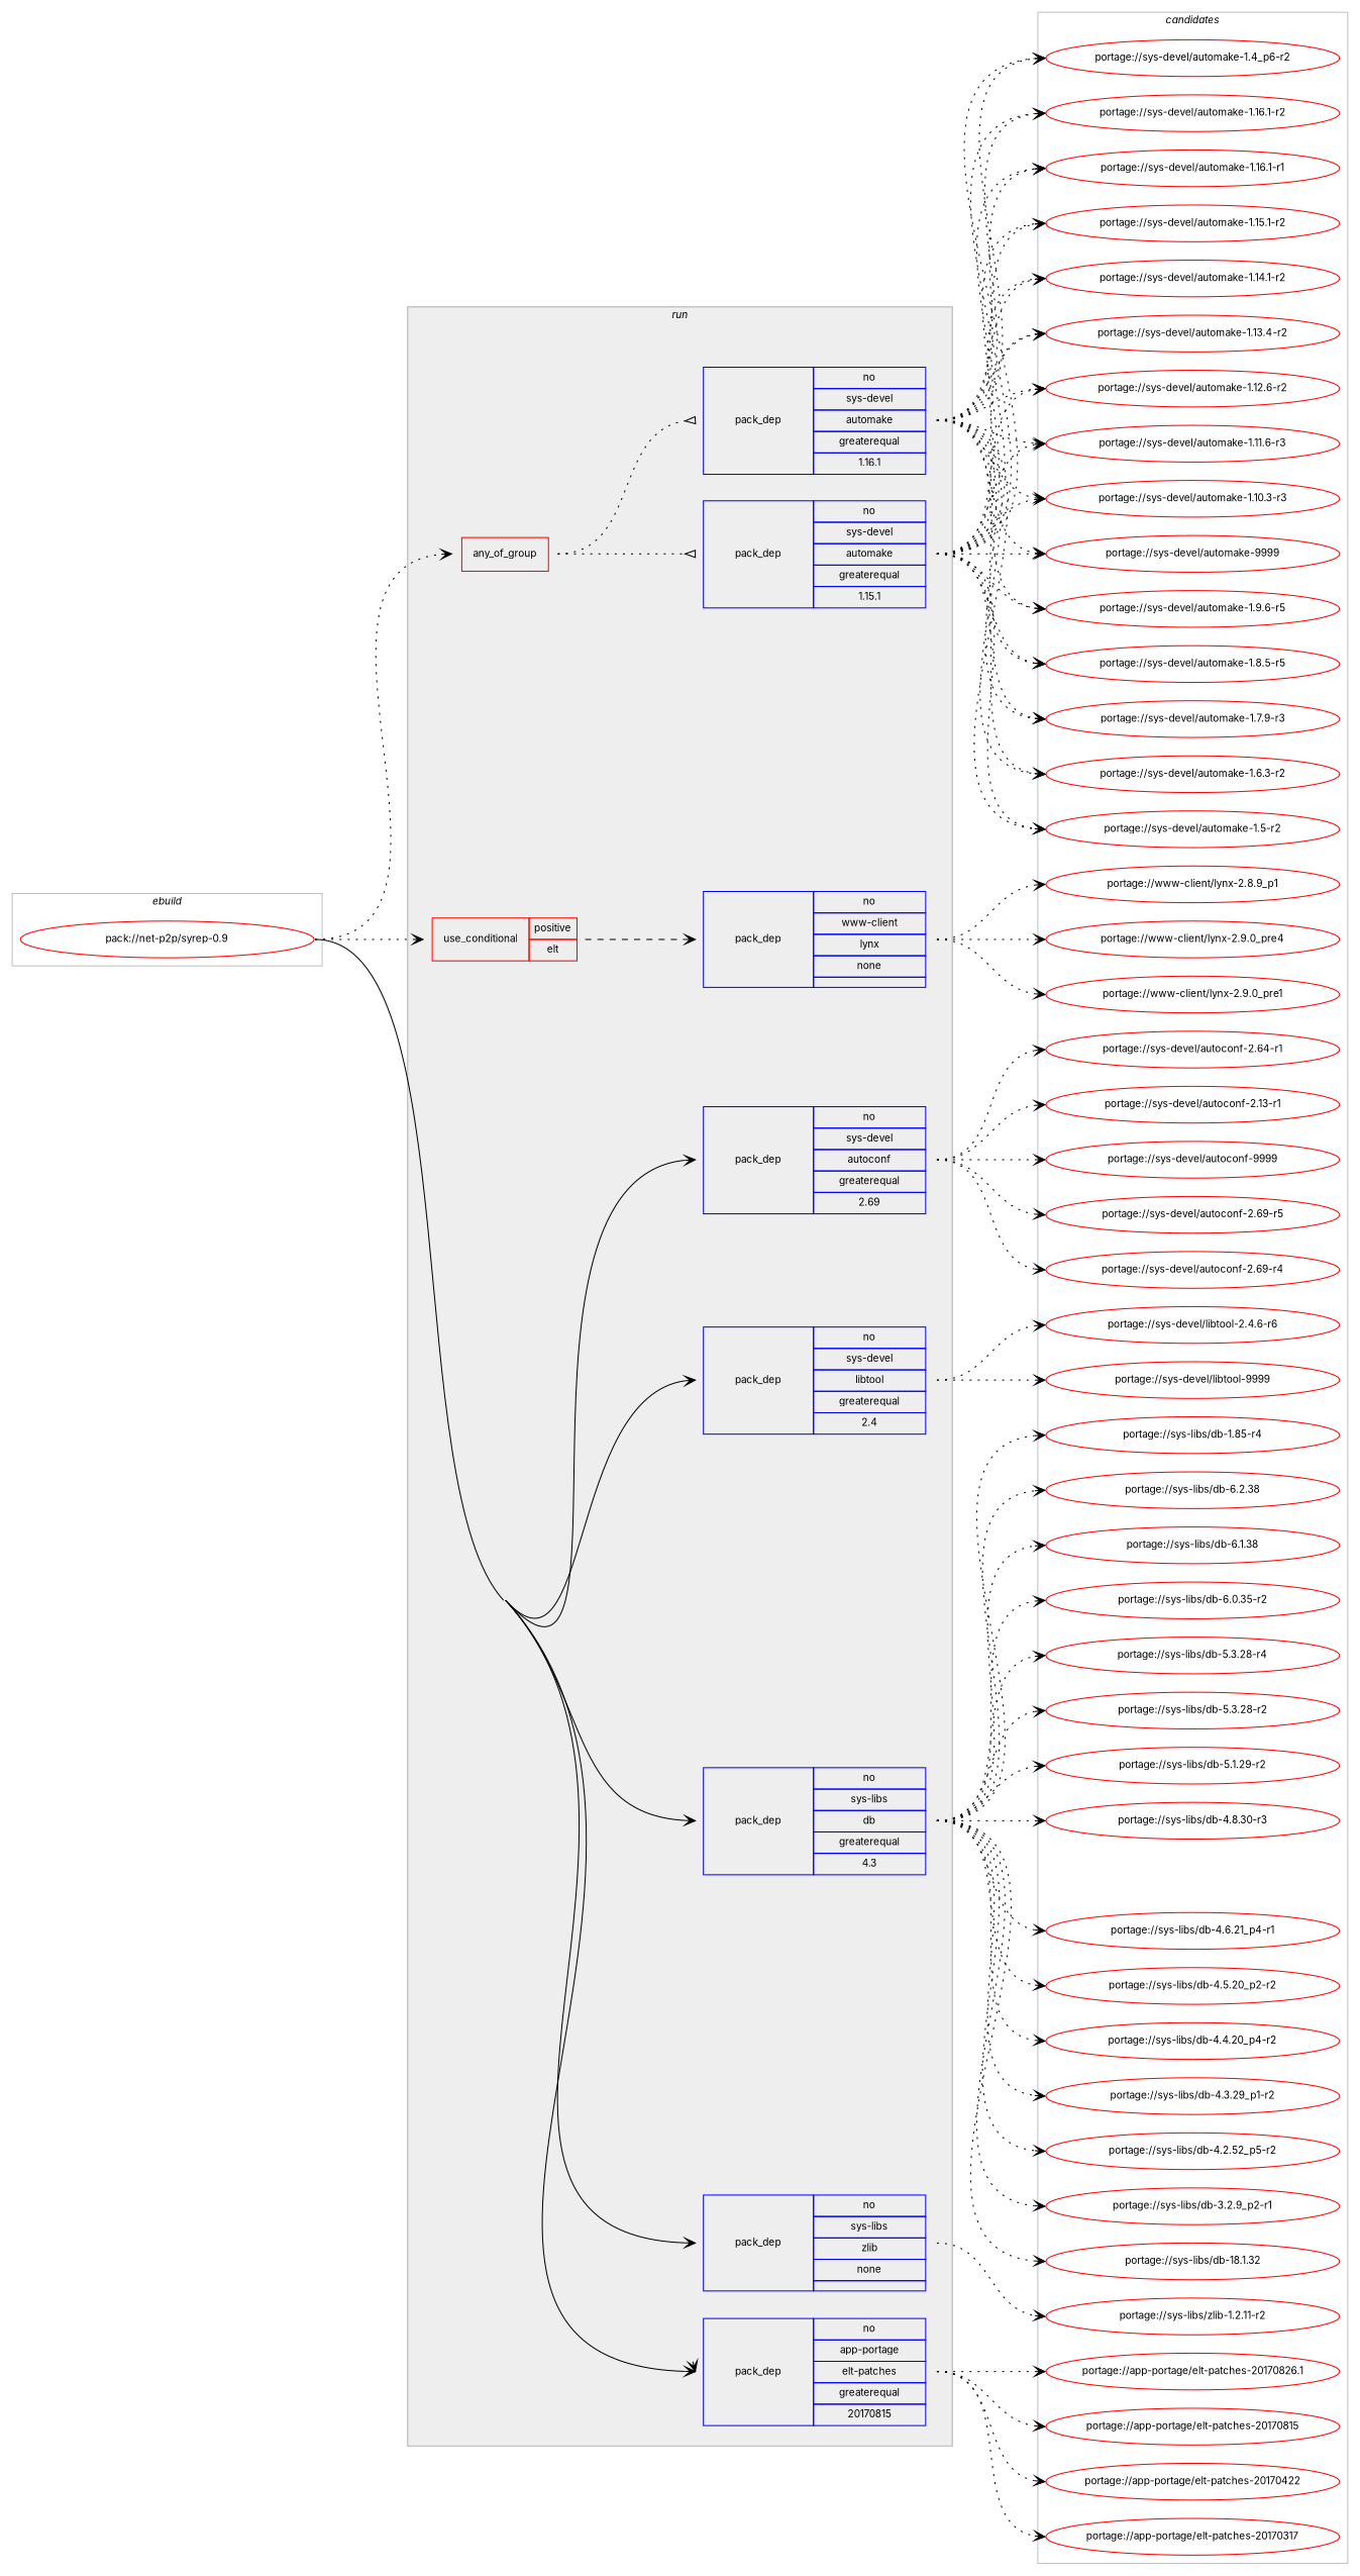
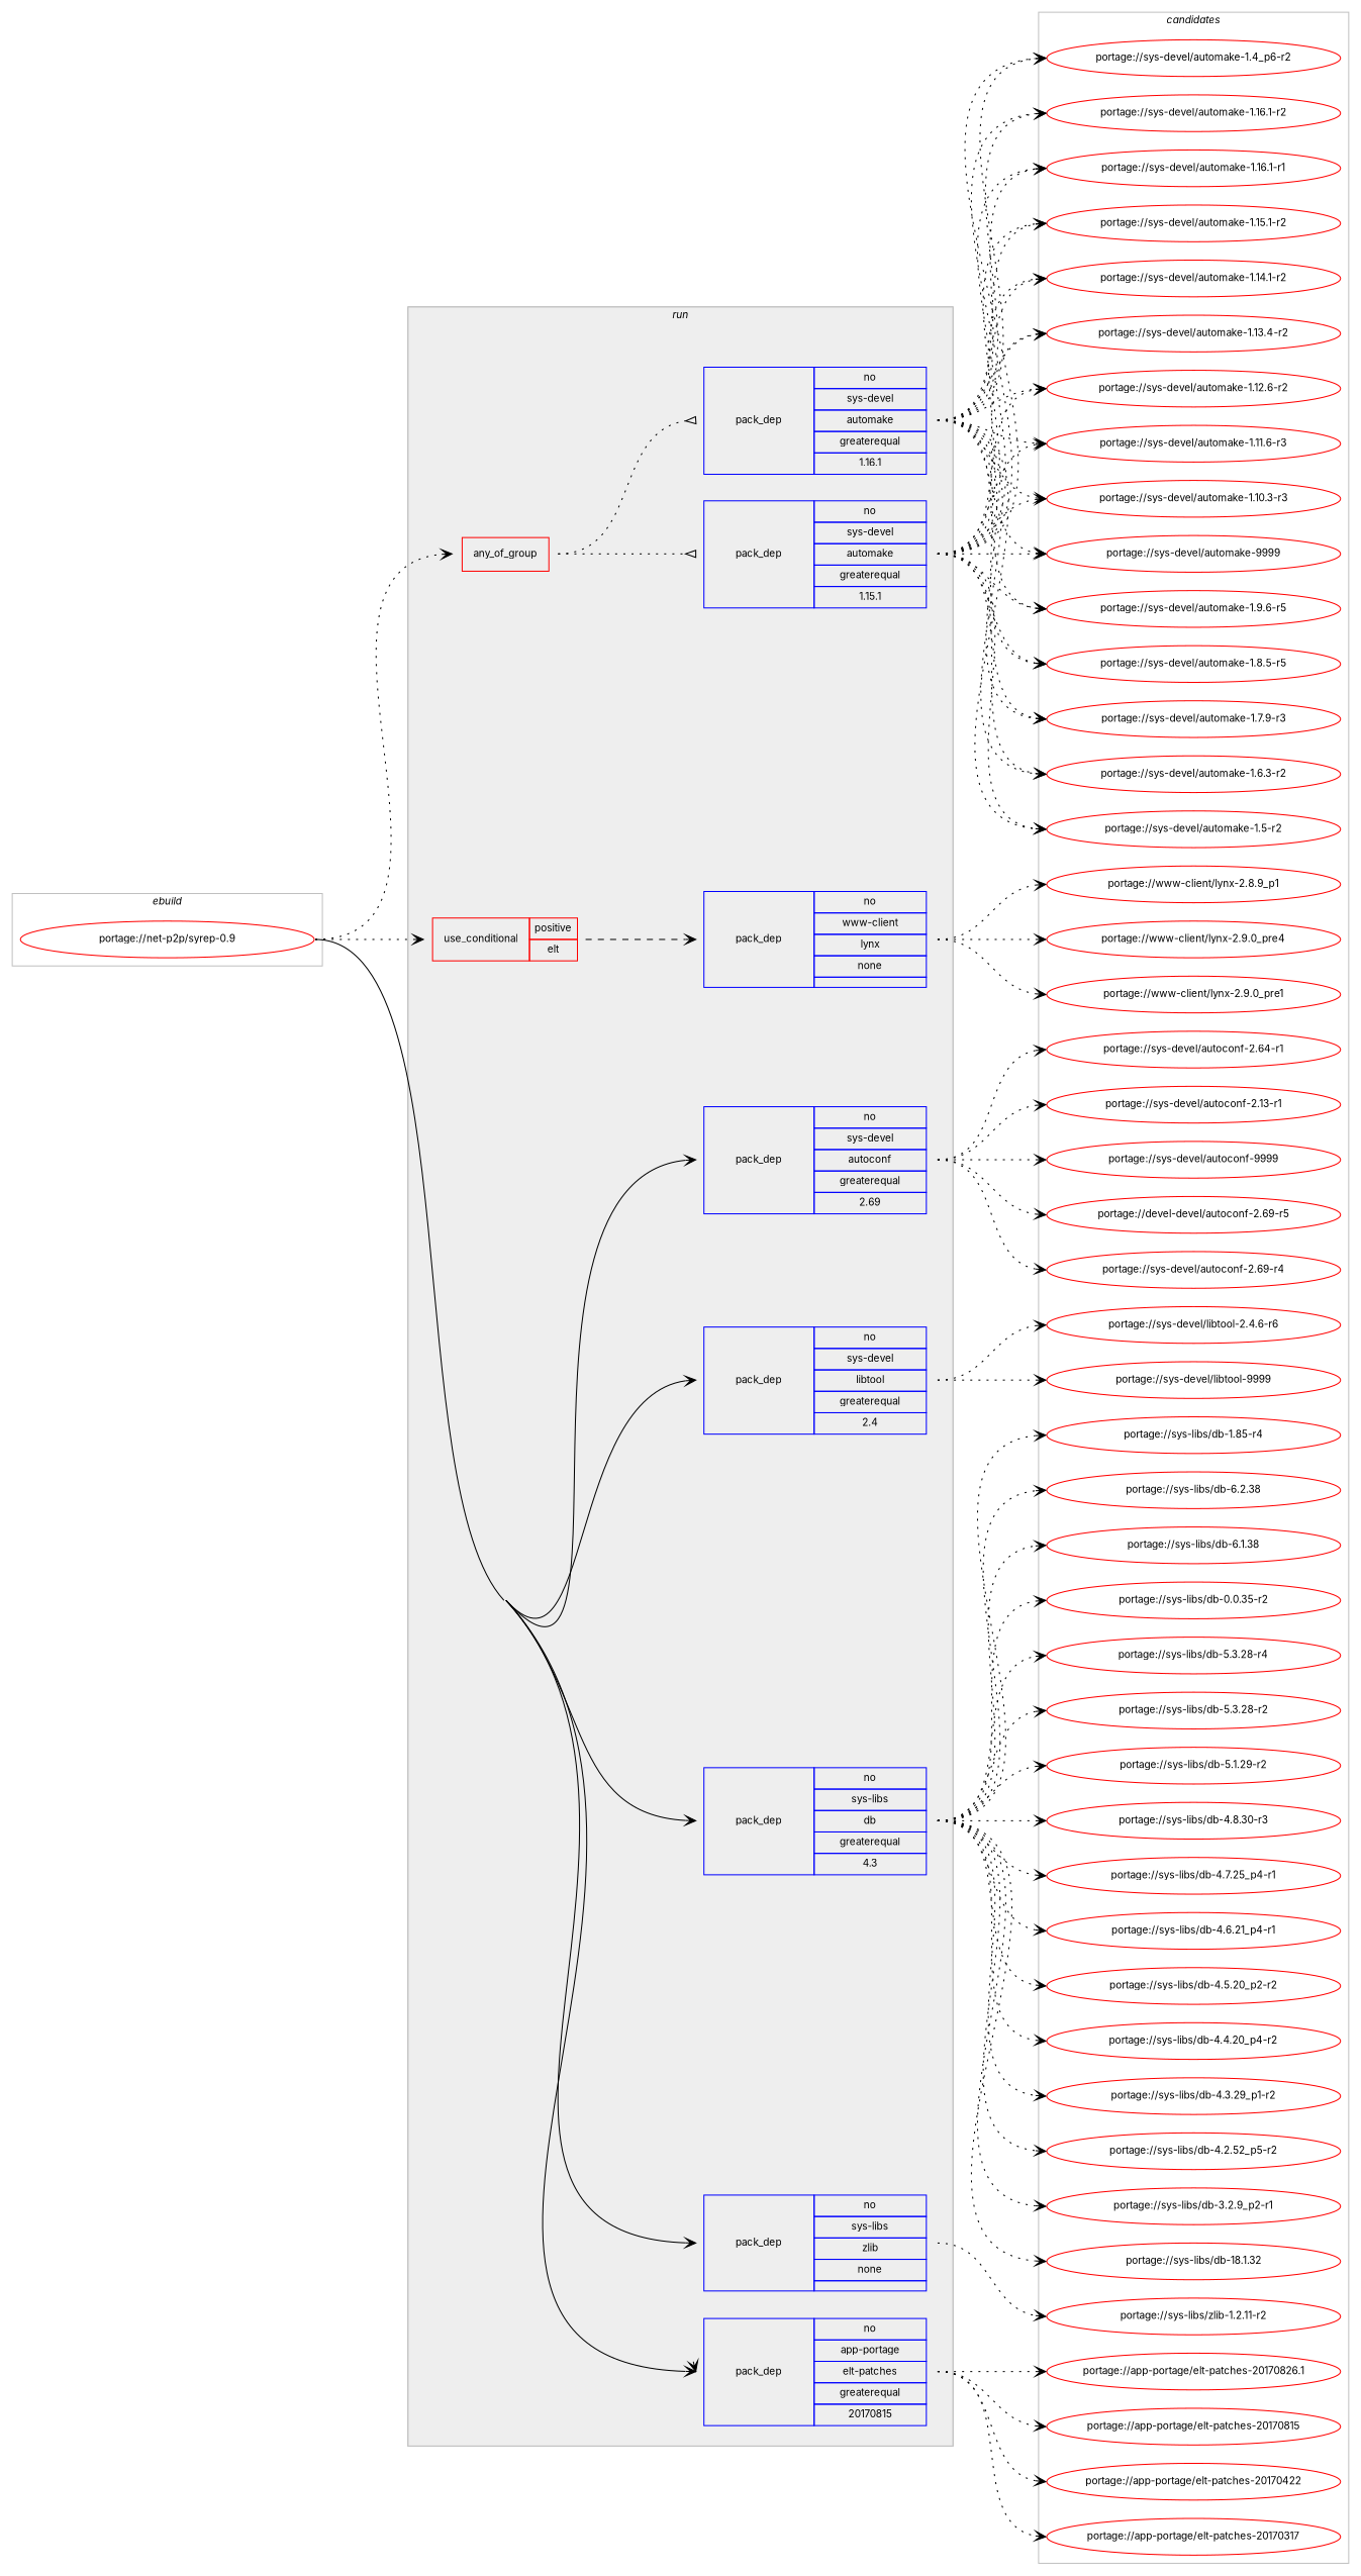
  digraph {
    compound=true
    concentrate=true
    fontname=Inter
    fontsize=10
    newrank=true
    rankdir=LR
    ranksep=1.5
    node [color=red fontname=Inter fontsize=10]
    edge [arrowhead=vee fontname=Inter headport=w style=dotted tailport=e weight=100]
-   n1 [label="pack://net-p2p/syrep-0.9" width=4]
+   n1 [label="portage://net-p2p/syrep-0.9" width=4]
    n2 [color=blue label=<<TABLE BORDER="0" CELLBORDER="1" CELLSPACING="0" CELLPADDING="4" WIDTH="220"><TR><TD ROWSPAN="6" CELLPADDING="30">pack_dep</TD></TR><TR><TD WIDTH="110">no</TD></TR><TR><TD>sys-devel</TD></TR><TR><TD>automake</TD></TR><TR><TD>greaterequal</TD></TR><TR><TD>1.16.1</TD></TR></TABLE>> shape=none]
    n3 [color=blue label=<<TABLE BORDER="0" CELLBORDER="1" CELLSPACING="0" CELLPADDING="4" WIDTH="220"><TR><TD ROWSPAN="6" CELLPADDING="30">pack_dep</TD></TR><TR><TD WIDTH="110">no</TD></TR><TR><TD>sys-devel</TD></TR><TR><TD>automake</TD></TR><TR><TD>greaterequal</TD></TR><TR><TD>1.15.1</TD></TR></TABLE>> shape=none]
    n4 [label=<<TABLE BORDER="0" CELLBORDER="1" CELLSPACING="0" CELLPADDING="4"><TR><TD CELLPADDING="10">any_of_group</TD></TR></TABLE>> shape=none]
    n5 [color=blue label=<<TABLE BORDER="0" CELLBORDER="1" CELLSPACING="0" CELLPADDING="4" WIDTH="220"><TR><TD ROWSPAN="6" CELLPADDING="30">pack_dep</TD></TR><TR><TD WIDTH="110">no</TD></TR><TR><TD>www-client</TD></TR><TR><TD>lynx</TD></TR><TR><TD>none</TD></TR><TR><TD></TD></TR></TABLE>> shape=none]
    n6 [label=<<TABLE BORDER="0" CELLBORDER="1" CELLSPACING="0" CELLPADDING="4"><TR><TD ROWSPAN="3" CELLPADDING="10">use_conditional</TD></TR><TR><TD>positive</TD></TR><TR><TD>elt</TD></TR></TABLE>> shape=none]
    n7 [color=blue label=<<TABLE BORDER="0" CELLBORDER="1" CELLSPACING="0" CELLPADDING="4" WIDTH="220"><TR><TD ROWSPAN="6" CELLPADDING="30">pack_dep</TD></TR><TR><TD WIDTH="110">no</TD></TR><TR><TD>app-portage</TD></TR><TR><TD>elt-patches</TD></TR><TR><TD>greaterequal</TD></TR><TR><TD>20170815</TD></TR></TABLE>> shape=none]
    n8 [color=blue label=<<TABLE BORDER="0" CELLBORDER="1" CELLSPACING="0" CELLPADDING="4" WIDTH="220"><TR><TD ROWSPAN="6" CELLPADDING="30">pack_dep</TD></TR><TR><TD WIDTH="110">no</TD></TR><TR><TD>sys-devel</TD></TR><TR><TD>autoconf</TD></TR><TR><TD>greaterequal</TD></TR><TR><TD>2.69</TD></TR></TABLE>> shape=none]
    n9 [color=blue label=<<TABLE BORDER="0" CELLBORDER="1" CELLSPACING="0" CELLPADDING="4" WIDTH="220"><TR><TD ROWSPAN="6" CELLPADDING="30">pack_dep</TD></TR><TR><TD WIDTH="110">no</TD></TR><TR><TD>sys-devel</TD></TR><TR><TD>libtool</TD></TR><TR><TD>greaterequal</TD></TR><TR><TD>2.4</TD></TR></TABLE>> shape=none]
    n10 [color=blue label=<<TABLE BORDER="0" CELLBORDER="1" CELLSPACING="0" CELLPADDING="4" WIDTH="220"><TR><TD ROWSPAN="6" CELLPADDING="30">pack_dep</TD></TR><TR><TD WIDTH="110">no</TD></TR><TR><TD>sys-libs</TD></TR><TR><TD>db</TD></TR><TR><TD>greaterequal</TD></TR><TR><TD>4.3</TD></TR></TABLE>> shape=none]
    n11 [color=blue label=<<TABLE BORDER="0" CELLBORDER="1" CELLSPACING="0" CELLPADDING="4" WIDTH="220"><TR><TD ROWSPAN="6" CELLPADDING="30">pack_dep</TD></TR><TR><TD WIDTH="110">no</TD></TR><TR><TD>sys-libs</TD></TR><TR><TD>zlib</TD></TR><TR><TD>none</TD></TR><TR><TD></TD></TR></TABLE>> shape=none]
    n12 [label="portage://sys-devel/automake-9999" width=4]
    n13 [label="portage://sys-devel/automake-1.9.6-r5" width=4]
    n14 [label="portage://sys-devel/automake-1.8.5-r5" width=4]
    n15 [label="portage://sys-devel/automake-1.7.9-r3" width=4]
    n16 [label="portage://sys-devel/automake-1.6.3-r2" width=4]
    n17 [label="portage://sys-devel/automake-1.5-r2" width=4]
    n18 [label="portage://sys-devel/automake-1.4_p6-r2" width=4]
    n19 [label="portage://sys-devel/automake-1.16.1-r2" width=4]
    n20 [label="portage://sys-devel/automake-1.16.1-r1" width=4]
    n21 [label="portage://sys-devel/automake-1.15.1-r2" width=4]
    n22 [label="portage://sys-devel/automake-1.14.1-r2" width=4]
    n23 [label="portage://sys-devel/automake-1.13.4-r2" width=4]
    n24 [label="portage://sys-devel/automake-1.12.6-r2" width=4]
    n25 [label="portage://sys-devel/automake-1.11.6-r3" width=4]
    n26 [label="portage://sys-devel/automake-1.10.3-r3" width=4]
    n27 [label="portage://www-client/lynx-2.9.0_pre4" width=4]
    n28 [label="portage://www-client/lynx-2.9.0_pre1" width=4]
    n29 [label="portage://www-client/lynx-2.8.9_p1" width=4]
    n30 [label="portage://app-portage/elt-patches-20170826.1" width=4]
    n31 [label="portage://app-portage/elt-patches-20170815" width=4]
    n32 [label="portage://app-portage/elt-patches-20170422" width=4]
    n33 [label="portage://app-portage/elt-patches-20170317" width=4]
    n34 [label="portage://sys-devel/autoconf-9999" width=4]
-   n35 [label="portage://sys-devel/autoconf-2.69-r5" width=4]
+   n35 [label="portage://devel-devel/autoconf-2.69-r5" width=4]
    n36 [label="portage://sys-devel/autoconf-2.69-r4" width=4]
    n37 [label="portage://sys-devel/autoconf-2.64-r1" width=4]
    n38 [label="portage://sys-devel/autoconf-2.13-r1" width=4]
    n39 [label="portage://sys-devel/libtool-9999" width=4]
    n40 [label="portage://sys-devel/libtool-2.4.6-r6" width=4]
    n41 [label="portage://sys-libs/db-6.2.38" width=4]
    n42 [label="portage://sys-libs/db-6.1.38" width=4]
-   n43 [label="portage://sys-libs/db-6.0.35-r2" width=4]
+   n43 [label="portage://sys-libs/db-0.0.35-r2" width=4]
    n44 [label="portage://sys-libs/db-5.3.28-r4" width=4]
    n45 [label="portage://sys-libs/db-5.3.28-r2" width=4]
    n46 [label="portage://sys-libs/db-5.1.29-r2" width=4]
    n47 [label="portage://sys-libs/db-4.8.30-r3" width=4]
+   n48 [label="portage://sys-libs/db-4.7.25_p4-r1" width=4]
    n49 [label="portage://sys-libs/db-4.6.21_p4-r1" width=4]
    n50 [label="portage://sys-libs/db-4.5.20_p2-r2" width=4]
    n51 [label="portage://sys-libs/db-4.4.20_p4-r2" width=4]
    n52 [label="portage://sys-libs/db-4.3.29_p1-r2" width=4]
    n53 [label="portage://sys-libs/db-4.2.52_p5-r2" width=4]
    n54 [label="portage://sys-libs/db-3.2.9_p2-r1" width=4]
    n55 [label="portage://sys-libs/db-18.1.32" width=4]
    n56 [label="portage://sys-libs/db-1.85-r4" width=4]
    n57 [label="portage://sys-libs/zlib-1.2.11-r2" width=4]
    subgraph cluster_1 {
      color=gray
      label=<<i>ebuild</i>>
      rank=same
      n1
    }
    subgraph cluster_2 {
      color=gray
      label=<<i>dependencies</i>>
      subgraph cluster_3 {
        color=gray
        fillcolor="#eeeeee"
        label=<<i>compile</i>>
        style=filled
        subgraph sub_4 {
          color=gray
          fillcolor="#eeeeee"
          label=<<i>compile</i>>
          style=filled
          n4
          subgraph sub_5 {
            color=gray
            fillcolor="#eeeeee"
            label=<<i>compile</i>>
            style=filled
            n2
          }
          subgraph sub_6 {
            color=gray
            fillcolor="#eeeeee"
            label=<<i>compile</i>>
            style=filled
            n3
          }
        }
        subgraph sub_7 {
          color=gray
          fillcolor="#eeeeee"
          label=<<i>compile</i>>
          style=filled
          n6
          subgraph sub_8 {
            color=gray
            fillcolor="#eeeeee"
            label=<<i>compile</i>>
            style=filled
            n5
          }
        }
        subgraph sub_9 {
          color=gray
          fillcolor="#eeeeee"
          label=<<i>compile</i>>
          style=filled
          n7
        }
        subgraph sub_10 {
          color=gray
          fillcolor="#eeeeee"
          label=<<i>compile</i>>
          style=filled
          n8
        }
        subgraph sub_11 {
          color=gray
          fillcolor="#eeeeee"
          label=<<i>compile</i>>
          style=filled
          n9
        }
        subgraph sub_12 {
          color=gray
          fillcolor="#eeeeee"
          label=<<i>compile</i>>
          style=filled
          n10
        }
        subgraph sub_13 {
          color=gray
          fillcolor="#eeeeee"
          label=<<i>compile</i>>
          style=filled
          n11
        }
      }
      subgraph cluster_14 {
        color=gray
        fillcolor="#eeeeee"
        label=<<i>compile and run</i>>
        style=filled
      }
      subgraph cluster_15 {
        color=gray
        fillcolor="#eeeeee"
        label=<<i>run</i>>
        style=filled
      }
    }
    subgraph cluster_16 {
      color=gray
      label=<<i>candidates</i>>
      rank=same
      subgraph sub_17 {
        color=black
        label=<<i>candidates</i>>
        nodesep=1
        rank=same
        n12
        n13
        n14
        n15
        n16
        n17
        n18
        n19
        n20
        n21
        n22
        n23
        n24
        n25
        n26
      }
      subgraph sub_18 {
        color=black
        label=<<i>candidates</i>>
        nodesep=1
        rank=same
        n12
        n13
        n14
        n15
        n16
        n17
        n18
        n19
        n20
        n21
        n22
        n23
        n24
        n25
        n26
      }
      subgraph sub_19 {
        color=black
        label=<<i>candidates</i>>
        nodesep=1
        rank=same
        n27
        n28
        n29
      }
      subgraph sub_20 {
        color=black
        label=<<i>candidates</i>>
        nodesep=1
        rank=same
        n30
        n31
        n32
        n33
      }
      subgraph sub_21 {
        color=black
        label=<<i>candidates</i>>
        nodesep=1
        rank=same
        n34
        n35
        n36
        n37
        n38
      }
      subgraph sub_22 {
        color=black
        label=<<i>candidates</i>>
        nodesep=1
        rank=same
        n39
        n40
      }
      subgraph sub_23 {
        color=black
        label=<<i>candidates</i>>
        nodesep=1
        rank=same
        n41
        n42
        n43
        n44
        n45
        n46
        n47
+       n48
        n49
        n50
        n51
        n52
        n53
        n54
        n55
        n56
      }
      subgraph sub_24 {
        color=black
        label=<<i>candidates</i>>
        nodesep=1
        rank=same
        n57
      }
    }
    n1 -> n4 [weight=20]
    n1 -> n6 [weight=20]
    n1 -> n7 [style=solid weight=20]
    n1 -> n8 [style=solid weight=20]
    n1 -> n9 [style=solid weight=20]
    n1 -> n10 [style=solid weight=20]
    n1 -> n11 [style=solid weight=20]
    n2 -> n12
    n2 -> n13
    n2 -> n14
    n2 -> n15
    n2 -> n16
    n2 -> n17
    n2 -> n18
    n2 -> n19
    n2 -> n20
    n2 -> n21
    n2 -> n22
    n2 -> n23
    n2 -> n24
    n2 -> n25
    n2 -> n26
    n3 -> n12
    n3 -> n13
    n3 -> n14
    n3 -> n15
    n3 -> n16
    n3 -> n17
    n3 -> n18
    n3 -> n19
    n3 -> n20
    n3 -> n21
    n3 -> n22
    n3 -> n23
    n3 -> n24
    n3 -> n25
    n3 -> n26
    n4 -> n2 [arrowhead=oinv weight=20]
    n4 -> n3 [arrowhead=oinv weight=20]
    n5 -> n27
    n5 -> n28
    n5 -> n29
    n6 -> n5 [style=dashed weight=20]
    n7 -> n30
    n7 -> n31
    n7 -> n32
    n7 -> n33
    n8 -> n34
    n8 -> n35
    n8 -> n36
    n8 -> n37
    n8 -> n38
    n9 -> n39
    n9 -> n40
    n10 -> n41
    n10 -> n42
    n10 -> n43
    n10 -> n44
    n10 -> n45
    n10 -> n46
    n10 -> n47
+   n10 -> n48
    n10 -> n49
    n10 -> n50
    n10 -> n51
    n10 -> n52
    n10 -> n53
    n10 -> n54
    n10 -> n55
    n10 -> n56
    n11 -> n57
  }
